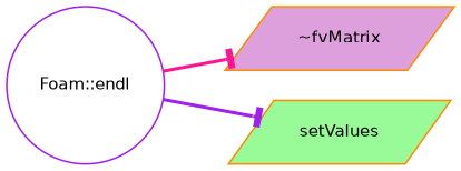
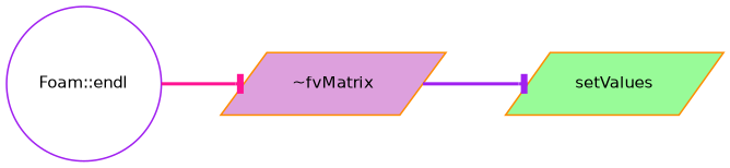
  digraph {
    rankdir=LR
    node [color=darkorange fontname=Helvetica fontsize=10 shape=parallelogram style=filled]
    edge [arrowhead=tee fontname=Helvetica fontsize=10 labelfontname=Helvetica labelfontsize=10 style=bold]
    n1 [fillcolor=plum fontcolor=black height=0.2 label="~fvMatrix" width=0.4]
    n2 [fillcolor=palegreen height=0.2 label=setValues width=0.4]
    n3 [color=purple fillcolor=white height=0.2 label="Foam::endl" shape=circle width=0.4]
-   n3 -> n2 [color=purple]
+   n1 -> n2 [color=purple]
    n3 -> n1 [color=deeppink]
  }
